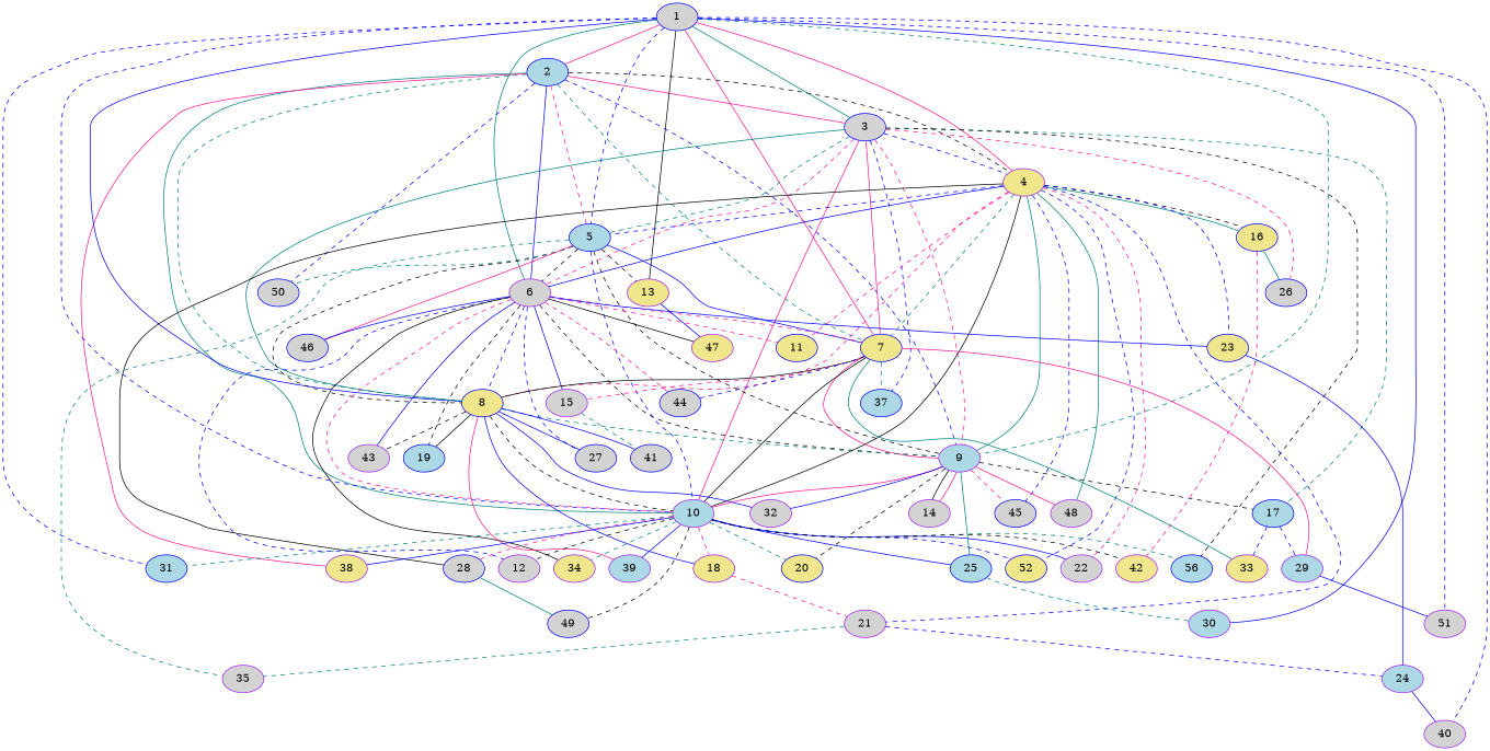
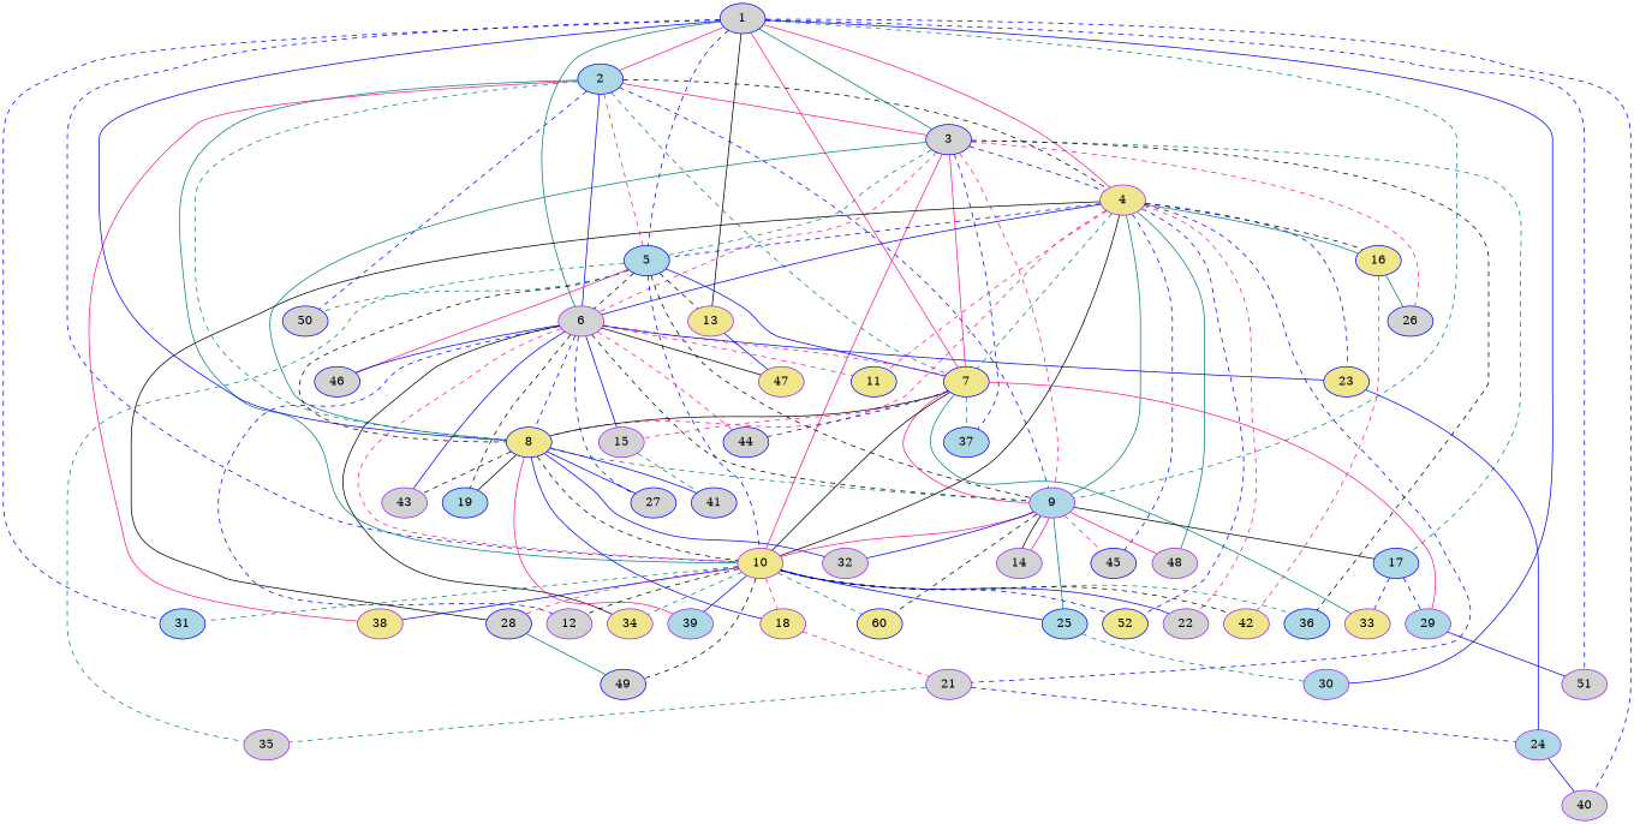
  graph {
    node [color=blue fillcolor=lightgrey style=filled]
    edge [color=blue style=dashed]
    2 [fillcolor=lightblue]
    1
    3
    4 [color=purple fillcolor=khaki]
    5 [fillcolor=lightblue]
    6 [color=purple]
    7 [fillcolor=khaki]
    8 [fillcolor=khaki]
    9 [color=purple fillcolor=lightblue]
-   10 [color=purple fillcolor=lightblue]
+   10 [color=purple fillcolor=khaki]
    13 [color=purple fillcolor=khaki]
    30 [color=purple fillcolor=lightblue]
    31 [fillcolor=lightblue]
    40 [color=purple]
    51 [color=purple]
    38 [color=purple fillcolor=khaki]
    50
    17 [fillcolor=lightblue]
    26
-   36 [fillcolor=lightblue label=56]
+   36 [fillcolor=lightblue]
    37 [fillcolor=lightblue]
    11 [fillcolor=khaki]
    16 [fillcolor=khaki]
    21 [color=purple]
    22 [color=purple]
    23 [fillcolor=khaki]
    28
    45
    48 [color=purple]
    52 [fillcolor=khaki]
    35 [color=purple]
    46
    12 [color=purple]
    15 [color=purple]
    19 [fillcolor=lightblue]
    27
    34 [color=purple fillcolor=khaki]
    43 [color=purple]
    44
    47 [color=purple fillcolor=khaki]
    29 [color=purple fillcolor=lightblue]
    33 [color=purple fillcolor=khaki]
    18 [color=purple fillcolor=khaki]
    32 [color=purple]
    39 [color=purple fillcolor=lightblue]
    41
    14 [color=purple]
-   20 [fillcolor=khaki]
+   20 [fillcolor=khaki label=60]
    25 [fillcolor=lightblue]
    42 [color=purple fillcolor=khaki]
    49
    24 [color=purple fillcolor=lightblue]
    2 -- 3 [color=deeppink style=solid]
    2 -- 4 [color=black]
    2 -- 5 [color=deeppink]
    2 -- 6 [style=solid]
    2 -- 7 [color=teal]
    2 -- 8 [color=teal]
    2 -- 9
    2 -- 10 [color=teal style=solid]
    2 -- 38 [color=deeppink style=solid]
    2 -- 50
    1 -- 2 [color=deeppink style=solid]
    1 -- 3 [color=teal style=solid]
    1 -- 4 [color=deeppink style=solid]
    1 -- 5
    1 -- 6 [color=teal style=solid]
    1 -- 7 [color=deeppink style=solid]
    1 -- 8 [style=solid]
    1 -- 9 [color=teal]
    1 -- 10
    1 -- 13 [color=black style=solid]
    1 -- 30 [style=solid]
    1 -- 31
    1 -- 40
    1 -- 51
    3 -- 4
    3 -- 5 [color=teal]
    3 -- 6 [color=deeppink]
    3 -- 7 [color=deeppink style=solid]
    3 -- 8 [color=teal style=solid]
    3 -- 9 [color=deeppink]
    3 -- 10 [color=deeppink style=solid]
    3 -- 17 [color=teal]
    3 -- 26 [color=deeppink]
    3 -- 36 [color=black]
    3 -- 37
    4 -- 5
    4 -- 6 [style=solid]
    4 -- 7 [color=teal]
    4 -- 8 [color=deeppink]
    4 -- 9 [color=teal style=solid]
    4 -- 10 [color=black style=solid]
    4 -- 11 [color=deeppink]
    4 -- 16 [color=teal style=solid]
    4 -- 16 [color=black]
    4 -- 21
    4 -- 22 [color=deeppink]
    4 -- 23
    4 -- 28 [color=black style=solid]
    4 -- 45
    4 -- 48 [color=teal style=solid]
    4 -- 52
    5 -- 6 [color=black]
    5 -- 7 [style=solid]
    5 -- 8 [color=black]
    5 -- 9 [color=black]
    5 -- 10
    5 -- 13 [color=black]
    5 -- 50 [color=teal]
    5 -- 35 [color=teal]
    5 -- 46 [color=deeppink style=solid]
    6 -- 7 [color=deeppink]
    6 -- 8
    6 -- 9 [color=black]
    6 -- 10 [color=deeppink]
    6 -- 11 [color=deeppink]
    6 -- 23 [style=solid]
    6 -- 46 [style=solid]
    6 -- 12
    6 -- 15 [style=solid]
    6 -- 19 [color=black]
    6 -- 27
    6 -- 34 [color=black style=solid]
    6 -- 43 [style=solid]
    6 -- 44 [color=deeppink]
    6 -- 47 [color=black style=solid]
    7 -- 8 [color=black style=solid]
    7 -- 9 [color=deeppink style=solid]
    7 -- 10 [color=black style=solid]
    7 -- 37 [color=teal]
    7 -- 15 [color=deeppink]
    7 -- 44
    7 -- 29 [color=deeppink style=solid]
    7 -- 33 [color=teal style=solid]
    8 -- 9 [color=teal]
    8 -- 10 [color=black]
    8 -- 19 [color=black style=solid]
    8 -- 27 [style=solid]
    8 -- 43 [color=black]
    8 -- 18 [style=solid]
    8 -- 32 [style=solid]
    8 -- 39 [color=deeppink style=solid]
    8 -- 41 [style=solid]
    9 -- 10 [color=deeppink style=solid]
-   9 -- 17 [color=black]
+   9 -- 17 [color=black style=solid]
    9 -- 45 [color=deeppink]
    9 -- 48 [color=deeppink style=solid]
    9 -- 32 [style=solid]
    9 -- 14 [color=black style=solid]
    9 -- 14 [color=deeppink style=solid]
    9 -- 20 [color=black]
    9 -- 25 [color=teal style=solid]
    10 -- 31 [color=teal]
    10 -- 38 [style=solid]
    10 -- 36 [color=teal]
    10 -- 22 [style=solid]
    10 -- 28 [color=deeppink]
    10 -- 52
    10 -- 12 [color=black]
    10 -- 34 [color=teal]
    10 -- 18 [color=deeppink]
    10 -- 39 [style=solid]
    10 -- 20 [color=teal]
    10 -- 25 [style=solid]
    10 -- 42 [color=black]
    10 -- 49 [color=black]
    13 -- 47 [style=solid]
    17 -- 29
    17 -- 33
    16 -- 26 [color=teal style=solid]
    16 -- 42 [color=deeppink]
    21 -- 35 [color=teal]
    21 -- 24
    23 -- 24 [style=solid]
    28 -- 49 [color=teal style=solid]
    15 -- 41 [color=teal]
    29 -- 51 [style=solid]
    18 -- 21 [color=deeppink]
    25 -- 30 [color=teal]
    24 -- 40 [style=solid]
  }
